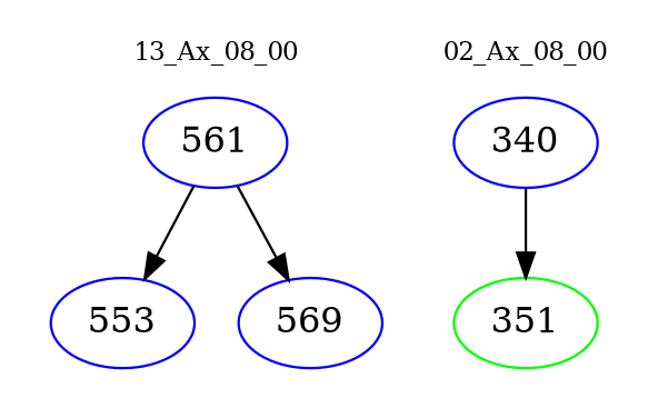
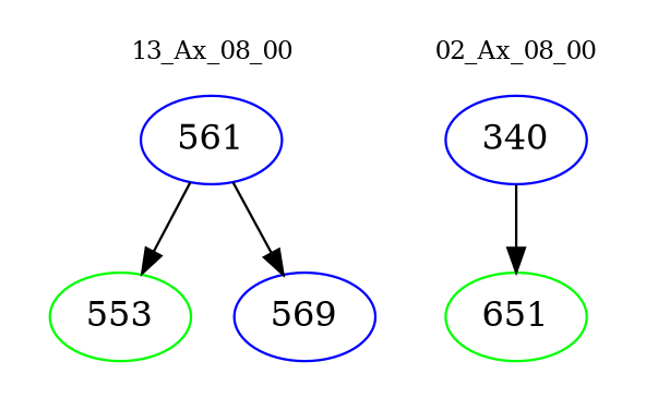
  digraph {
    node [color=blue]
    edge [color=black]
    n1 [label=561]
-   n2 [label=553]
+   n2 [color=green label=553]
    n3 [label=569]
    n4 [label=340]
-   n5 [color=green label=351]
+   n5 [color=green label=651]
    subgraph cluster_1 {
      color=white
      fontsize=10
      label="13_Ax_08_00"
      n1
      n2
      n3
    }
    subgraph cluster_2 {
      color=white
      fontsize=10
      label="02_Ax_08_00"
      n4
      n5
    }
    n1 -> n2
    n1 -> n3
    n4 -> n5
  }
